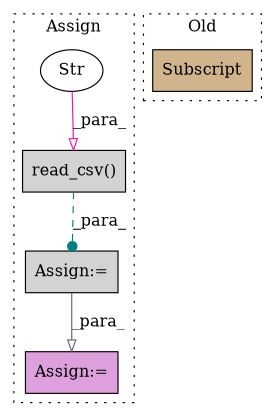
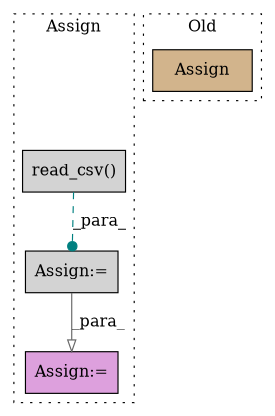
  digraph {
    node [a=68 fillcolor=lightgrey l=3 shape=box style=filled]
    edge [arrowhead=onormal style=solid]
    n1 [a=75 l="12,1" label="read_csv()" s="448,491"]
    n2 [fillcolor=plum label="Assign:=" s=572]
    n3 [label="Assign:=" s=445]
-   n4 [a=66 fillcolor=white l=31 label=Str s=460 shape=ellipse]
-   n5 [a=63 fillcolor=tan l="19,0" label=Subscript s="978,0"]
+   n5 [a=63 fillcolor=tan l="19,0" label=Assign s="978,0"]
    subgraph cluster_1 {
      label=Assign
      style=dotted
      n1
      n2
      n3
-     n4
    }
    subgraph cluster_2 {
      label=Old
      style=dotted
      n5
    }
    n1 -> n3 [arrowhead=dot color=teal label=_para_ style=dashed]
    n3 -> n2 [color=gray40 label=_para_]
-   n4 -> n1 [color=deeppink label=_para_]
  }
